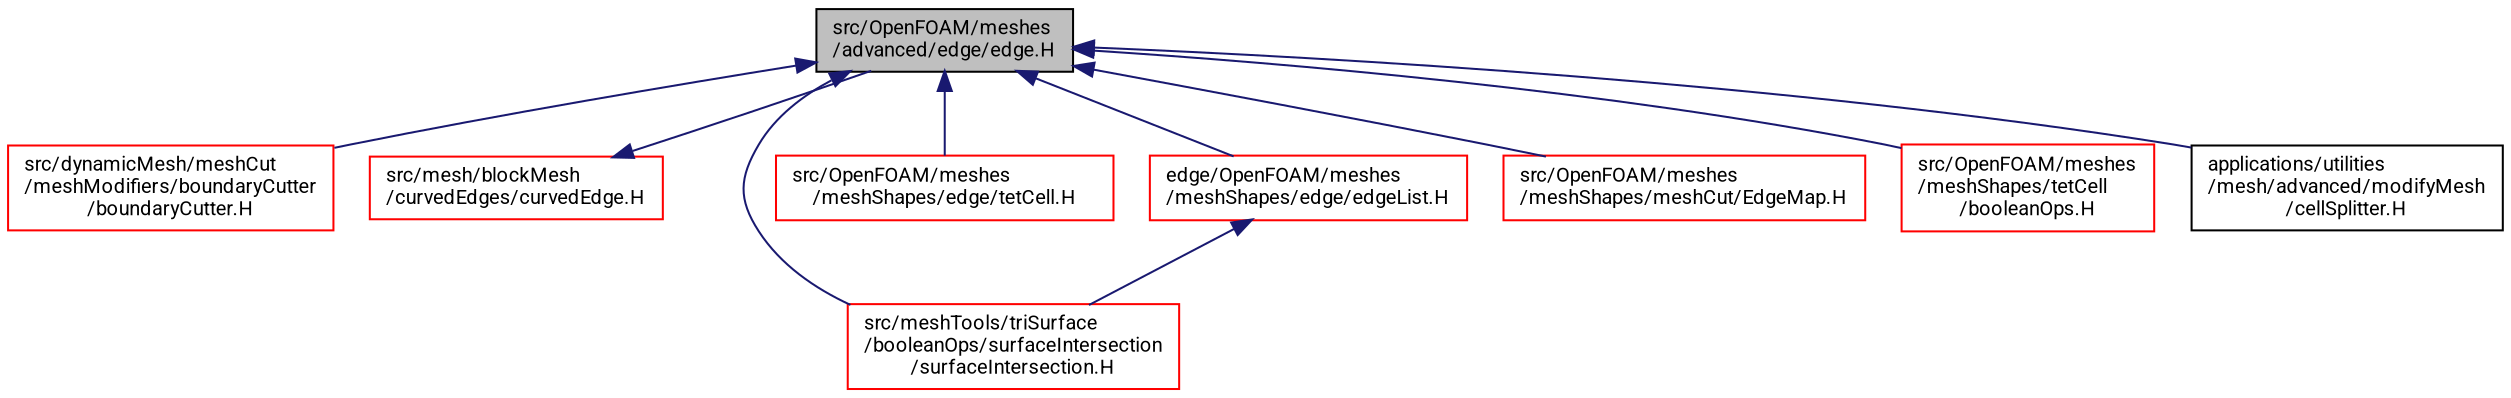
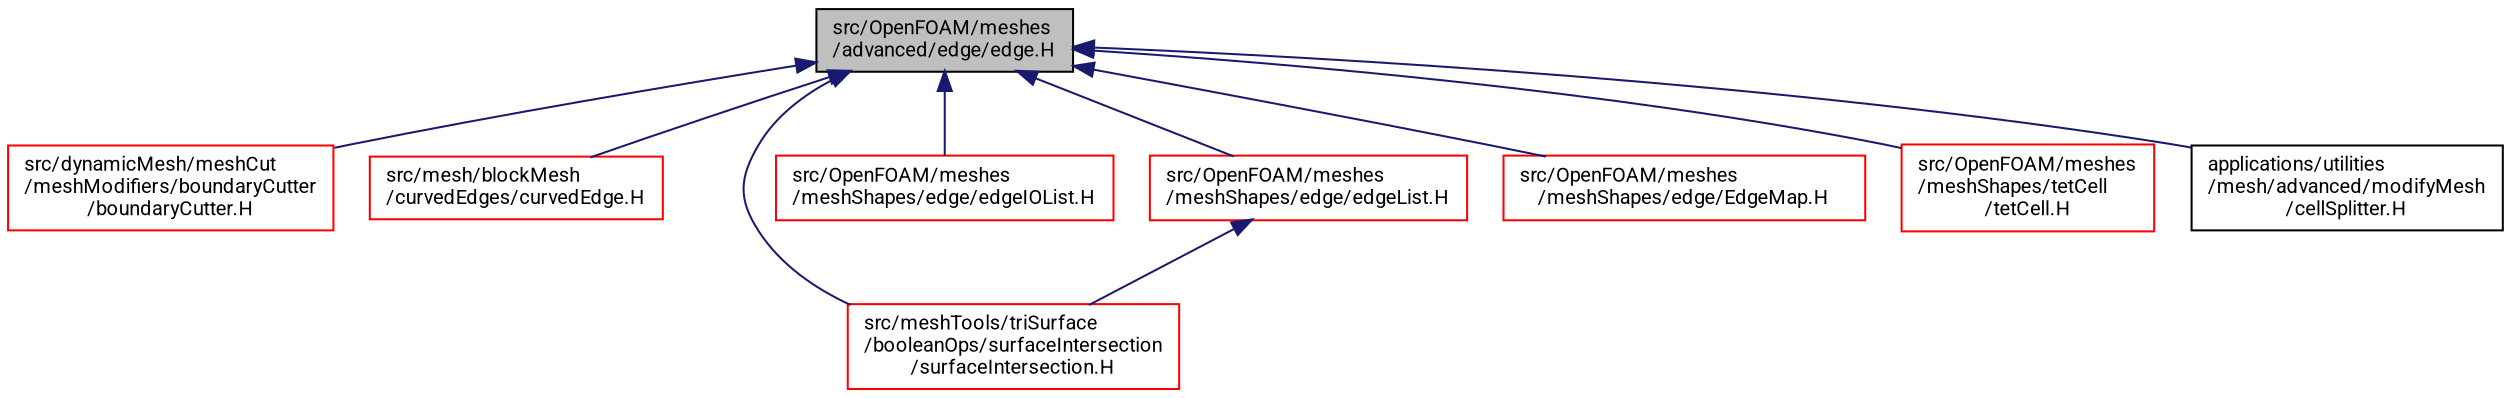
  digraph {
    fontname=Roboto
    node [color=red fontname=Roboto fontsize=10 shape=record]
    edge [color=midnightblue dir=back fontname=Roboto fontsize=10 labelfontname=FreeSans labelfontsize=10 style=solid]
    n1 [color=black fillcolor=grey75 fontcolor=black height=0.2 label="src/OpenFOAM/meshes\l/advanced/edge/edge.H" style=filled width=0.4]
    n2 [height=0.2 label="src/dynamicMesh/meshCut\l/meshModifiers/boundaryCutter\l/boundaryCutter.H" width=0.4]
    n3 [height=0.2 label="src/mesh/blockMesh\l/curvedEdges/curvedEdge.H" width=0.4]
    n4 [height=0.2 label="src/meshTools/triSurface\l/booleanOps/surfaceIntersection\l/surfaceIntersection.H" width=0.4]
-   n5 [height=0.2 label="src/OpenFOAM/meshes\l/meshShapes/edge/tetCell.H" width=0.4]
-   n6 [height=0.2 label="edge/OpenFOAM/meshes\l/meshShapes/edge/edgeList.H" width=0.4]
-   n7 [height=0.2 label="src/OpenFOAM/meshes\l/meshShapes/meshCut/EdgeMap.H" width=0.4]
-   n8 [height=0.2 label="src/OpenFOAM/meshes\l/meshShapes/tetCell\l/booleanOps.H" width=0.4]
+   n5 [height=0.2 label="src/OpenFOAM/meshes\l/meshShapes/edge/edgeIOList.H" width=0.4]
+   n6 [height=0.2 label="src/OpenFOAM/meshes\l/meshShapes/edge/edgeList.H" width=0.4]
+   n7 [height=0.2 label="src/OpenFOAM/meshes\l/meshShapes/edge/EdgeMap.H" width=0.4]
+   n8 [height=0.2 label="src/OpenFOAM/meshes\l/meshShapes/tetCell\l/tetCell.H" width=0.4]
    n9 [color=black height=0.2 label="applications/utilities\l/mesh/advanced/modifyMesh\l/cellSplitter.H" width=0.4]
    n1 -> n2
-   n3 -> n1
+   n1 -> n3
    n1 -> n4
    n1 -> n5
    n1 -> n6
    n1 -> n7
    n1 -> n8
    n1 -> n9
    n6 -> n4
  }
